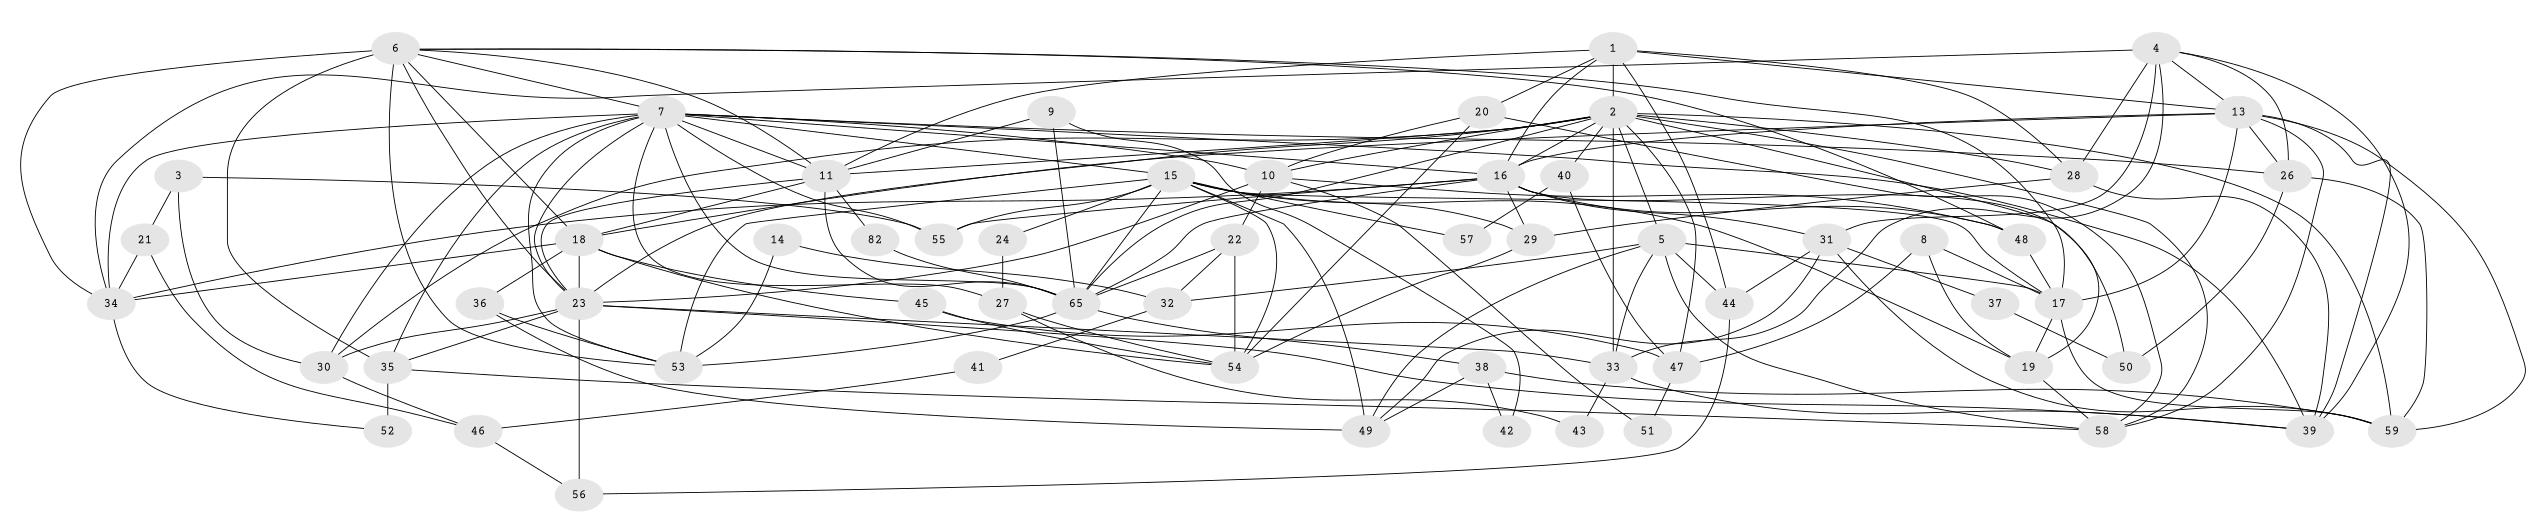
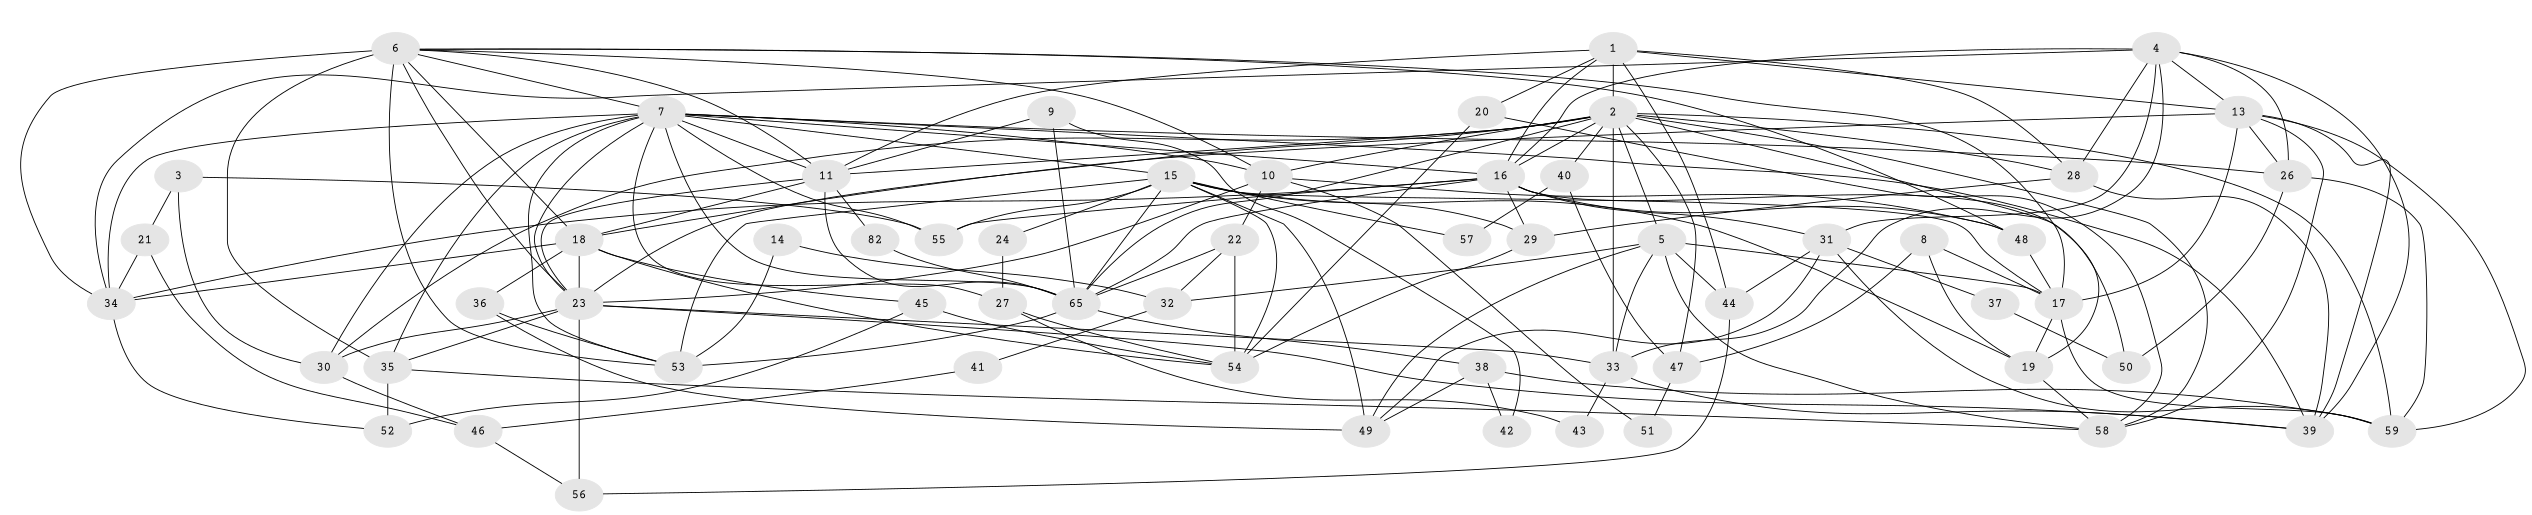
  graph {
    fontname="Courier Prime"
    node [color=gray90 fontname="Courier Prime" style=filled]
    edge [fontname="Courier Prime" weight=1.0]
    1
    2
    11
    13
    16
    20
    28
    44
    5
    10
    19
    23
    n13 [label=65]
    30
    33
    40
    47
    58
    59
    18
    n21 [label=82]
    26
    39
    17
    55
    31
    34
    48
    29
    50
    54
    56
    32
    49
    22
    51
    35
    53
    38
    46
    43
    57
    3
    21
    4
    37
    52
    41
    6
    7
    15
    27
    36
    45
    24
    8
    9
    42
    14
    1 -- 2 [weight=2.0]
    1 -- 11
    1 -- 13
    1 -- 16
    1 -- 20 [weight=2.0]
    1 -- 28 [weight=2.0]
    1 -- 44
    2 -- 11
    2 -- 16 [weight=2.0]
    2 -- 28
    2 -- 5 [weight=3.0]
    2 -- 10
    2 -- 19
    2 -- 23
    2 -- n13
    2 -- 30
    2 -- 33 [weight=2.0]
    2 -- 40
    2 -- 47
    2 -- 58
    2 -- 59
    11 -- 23
    11 -- n13
    11 -- 18
    11 -- n21
-   13 -- 16
+   4 -- 16
    13 -- 58
    13 -- 59
    13 -- 18 [weight=3.0]
    13 -- 26
    13 -- 39
    13 -- 17
    16 -- n13
    16 -- 55
    16 -- 31
    16 -- 34
    16 -- 48
    16 -- 29
    16 -- 50
    20 -- 58
    20 -- 54
    28 -- 39
    28 -- 29
    44 -- 56
    5 -- 44
    5 -- 33
    5 -- 58
    5 -- 17
    5 -- 32
    5 -- 49
    10 -- 23
    10 -- 48
    10 -- 22
    10 -- 51
    19 -- 58
    23 -- 30
    23 -- 33
    23 -- 39
    23 -- 56
    23 -- 35
    n13 -- 53
    n13 -- 38
    30 -- 46
    33 -- 39
    33 -- 43
    40 -- 47
    40 -- 57
    47 -- 51
    18 -- 23 [weight=2.0]
    18 -- 34
    18 -- 54
    18 -- 36
    18 -- 45
    n21 -- n13
    26 -- 59
    26 -- 50
    17 -- 19
    17 -- 59
    31 -- 44
    31 -- 59
    31 -- 49
    31 -- 37
    34 -- 52
    48 -- 17 [weight=2.0]
    29 -- 54
    32 -- 41
    22 -- n13
    22 -- 54
    22 -- 32
    35 -- 58
    35 -- 52
    38 -- 59
    38 -- 49
    38 -- 42
    46 -- 56
    3 -- 30
    3 -- 55
    3 -- 21
    21 -- 34
    21 -- 46
    4 -- 13
    4 -- 28 [weight=2.0]
    4 -- 33
    4 -- 26
    4 -- 39
    4 -- 31
    4 -- 34
    37 -- 50
    41 -- 46
    6 -- 11
-   20 -- 10
+   6 -- 10
    6 -- 23
    6 -- 18 [weight=3.0]
    6 -- 17
    6 -- 34
    6 -- 48
    6 -- 35 [weight=2.0]
    6 -- 53
    6 -- 7
    7 -- 11
    7 -- 16
    7 -- 10
    7 -- 23
    7 -- n13
    7 -- 30
    7 -- 26
    7 -- 39
    7 -- 55
    7 -- 34
    7 -- 35
    7 -- 53
    7 -- 15
    7 -- 27 [weight=2.0]
    15 -- 19
    15 -- n13
    15 -- 17
    15 -- 55
    15 -- 29
    15 -- 54
    15 -- 49 [weight=2.0]
    15 -- 53
    15 -- 57
    15 -- 24
    27 -- 54
    27 -- 43
    36 -- 49
    36 -- 53
-   45 -- 47
+   45 -- 52
    45 -- 54
    24 -- 27
    8 -- 19
    8 -- 47
    8 -- 17
    9 -- 11
    9 -- n13
    9 -- 42
    14 -- 32
    14 -- 53
  }
